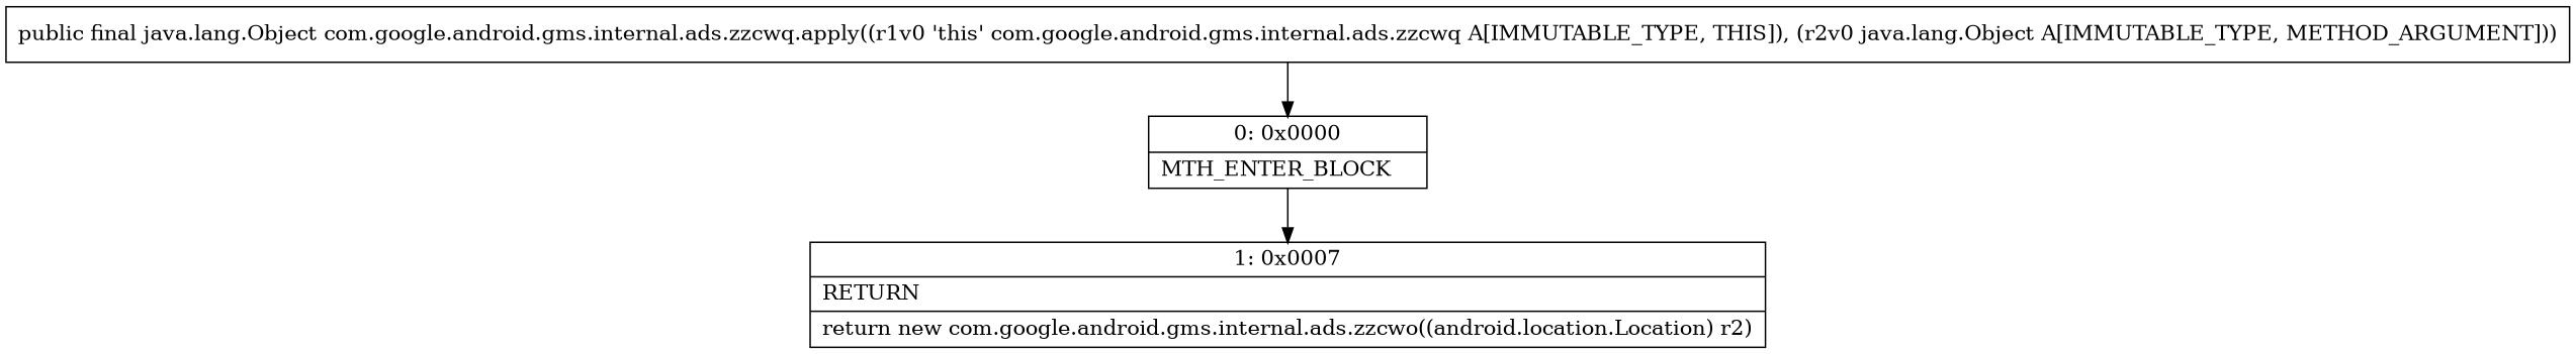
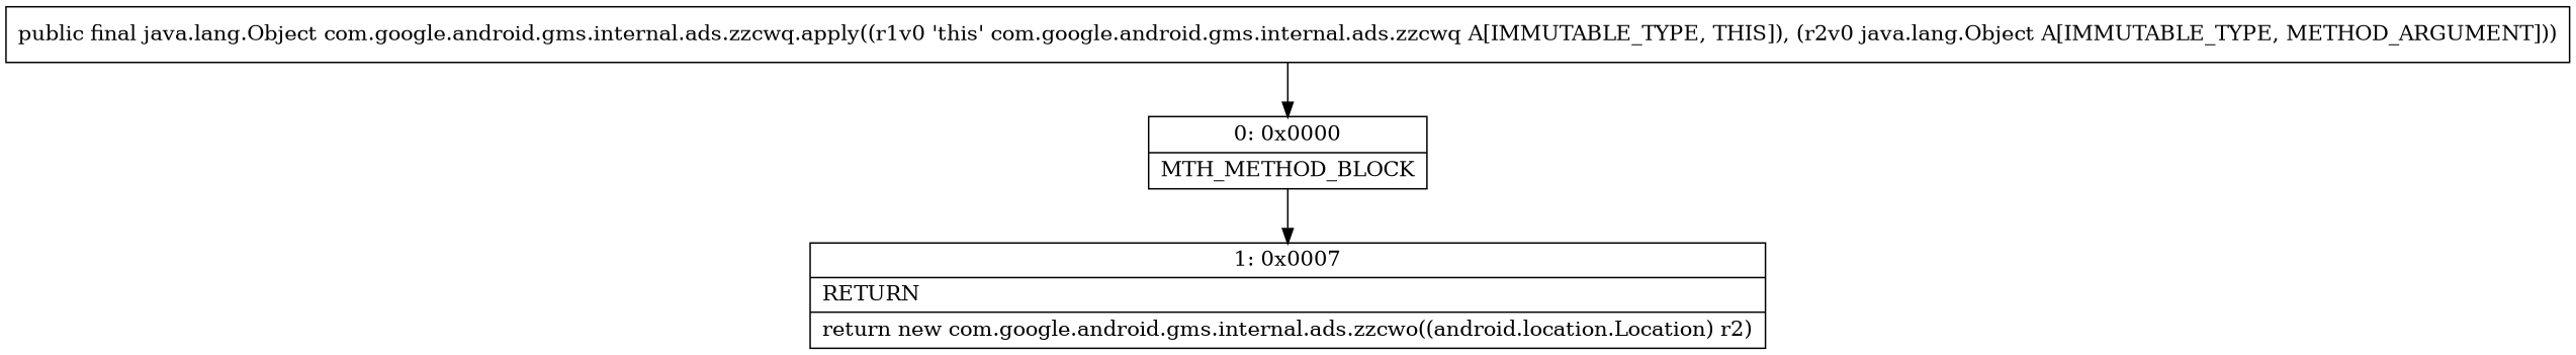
  digraph {
    node [shape=record]
-   n1 [label="{0\:\ 0x0000|MTH_ENTER_BLOCK\l}"]
+   n1 [label="{0\:\ 0x0000|MTH_METHOD_BLOCK\l}"]
    n2 [label="{1\:\ 0x0007|RETURN\l|return new com.google.android.gms.internal.ads.zzcwo((android.location.Location) r2)\l}"]
    n3 [label="{public final java.lang.Object com.google.android.gms.internal.ads.zzcwq.apply((r1v0 'this' com.google.android.gms.internal.ads.zzcwq A[IMMUTABLE_TYPE, THIS]), (r2v0 java.lang.Object A[IMMUTABLE_TYPE, METHOD_ARGUMENT])) }"]
    n1 -> n2
    n3 -> n1
  }
